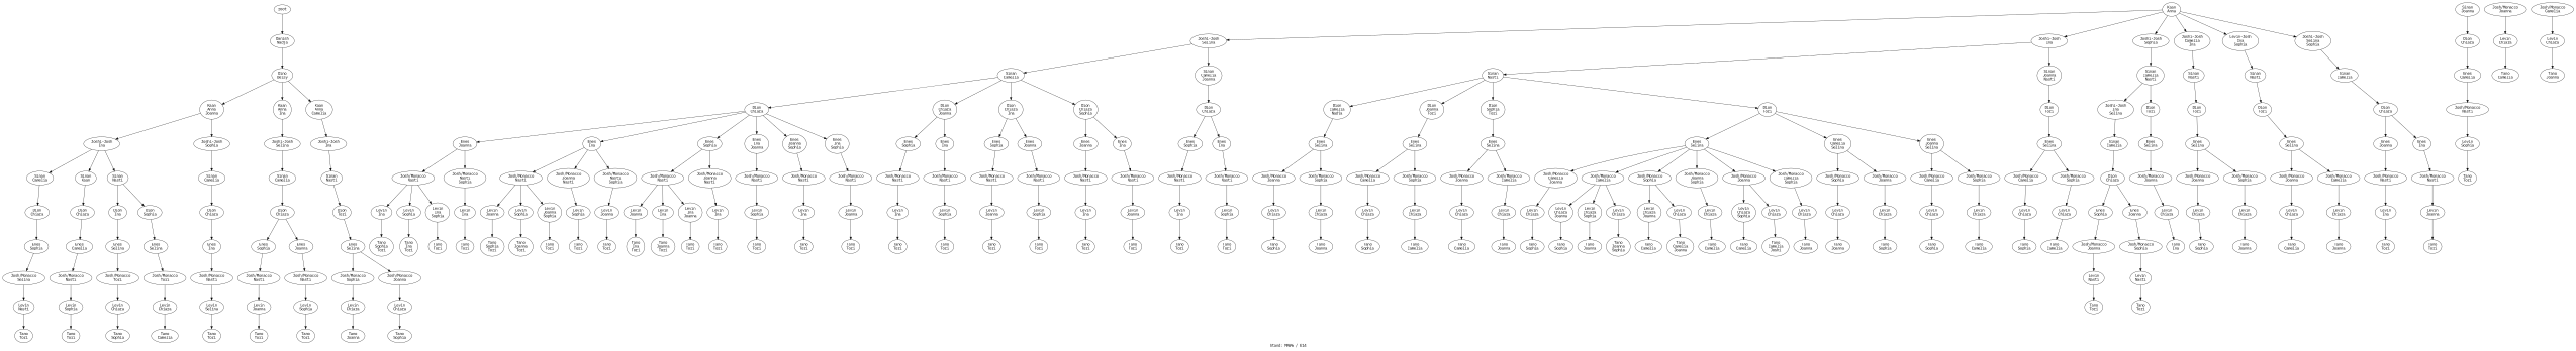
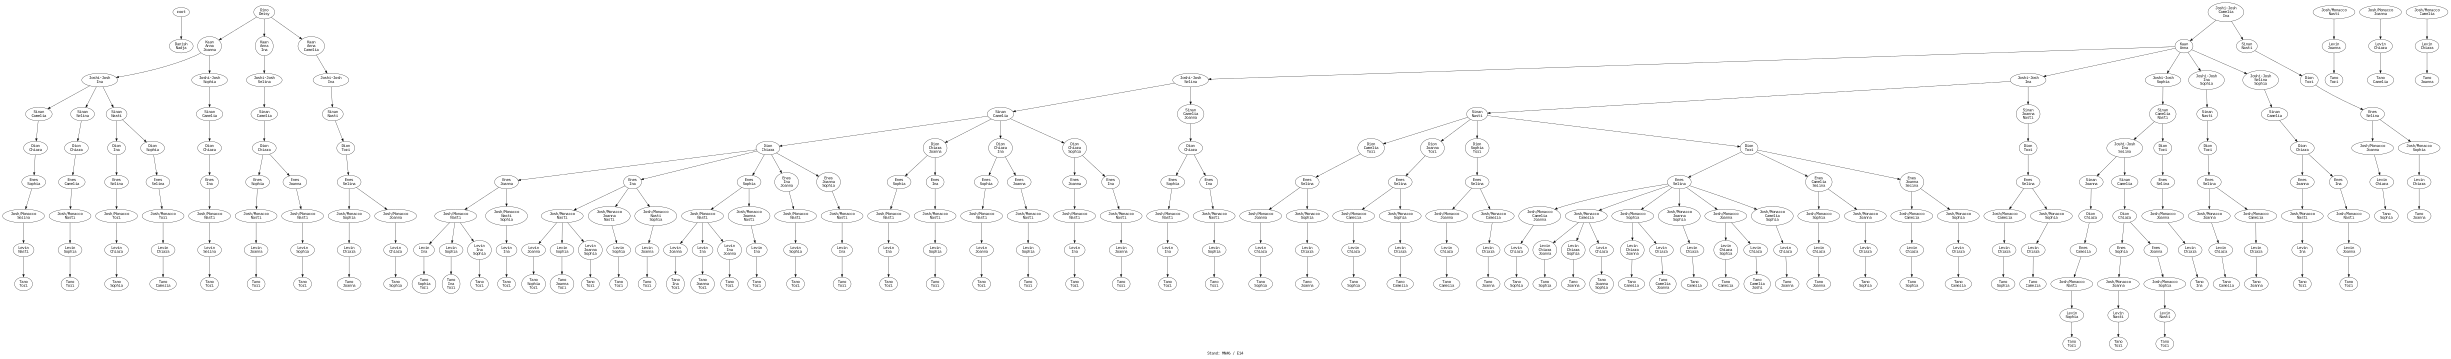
  digraph {
    fontname="IBM Plex Mono"
    label="Stand: MN#6 / E14"
    labelloc=b
    ranksep=0.8
    node [fontname="IBM Plex Mono"]
    edge [fontname="IBM Plex Mono"]
    n1 [label="Danish\nNadja"]
    n2 [label="Dino\nDeisy"]
    n3 [label="Kaan\nAnna\nJoanna"]
    n4 [label="Kaan\nAnna\nIna"]
    n5 [label="Kaan\nAnna\nCamelia"]
    root
    n7 [label="Kaan\nAnna"]
    n8 [label="Joshi-Josh\nSelina"]
    n9 [label="Joshi-Josh\nIna"]
    n10 [label="Joshi-Josh\nSophia"]
    n11 [label="Joshi-Josh\nCamelia\nIna"]
-   n12 [label="Levin-Josh\nIna\nSophia"]
+   n12 [label="Joshi-Josh\nIna\nSophia"]
    n13 [label="Joshi-Josh\nSelina\nSophia"]
    n14 [label="Joshi-Josh\nIna"]
    n15 [label="Joshi-Josh\nSophia"]
    n16 [label="Joshi-Josh\nSelina"]
    n17 [label="Joshi-Josh\nIna"]
    n18 [label="Sinan\nCamelia"]
    n19 [label="Sinan\nCamelia\nJoanna"]
    n20 [label="Sinan\nNasti"]
    n21 [label="Sinan\nJoanna\nNasti"]
    n22 [label="Sinan\nCamelia\nNasti"]
    n23 [label="Sinan\nNasti"]
    n24 [label="Joshi-Josh\nIna\nSelina"]
    n25 [label="Sinan\nJoanna"]
    n26 [label="Sinan\nCamelia"]
    n27 [label="Sinan\nNasti"]
    n28 [label="Sinan\nCamelia"]
    n29 [label="Dion\nChiara"]
    n30 [label="Dion\nChiara\nJoanna"]
    n31 [label="Dion\nChiara\nIna"]
    n32 [label="Dion\nChiara\nSophia"]
    n33 [label="Dion\nChiara"]
    n34 [label="Enes\nJoanna"]
    n35 [label="Enes\nIna"]
    n36 [label="Enes\nSophia"]
    n37 [label="Enes\nIna\nJoanna"]
    n38 [label="Enes\nJoanna\nSophia"]
-   n39 [label="Enes\nIna\nSophia"]
    n40 [label="Enes\nSophia"]
    n41 [label="Enes\nIna"]
    n42 [label="Enes\nSophia"]
    n43 [label="Enes\nJoanna"]
    n44 [label="Enes\nJoanna"]
    n45 [label="Enes\nIna"]
    n46 [label="Josh/Monacco\nNasti"]
    n47 [label="Josh/Monacco\nNasti\nSophia"]
    n48 [label="Josh/Monacco\nNasti"]
    n49 [label="Josh/Monacco\nJoanna\nNasti"]
    n50 [label="Josh/Monacco\nNasti\nSophia"]
    n51 [label="Josh/Monacco\nNasti"]
    n52 [label="Josh/Monacco\nJoanna\nNasti"]
    n53 [label="Josh/Monacco\nNasti"]
    n54 [label="Josh/Monacco\nNasti"]
    n55 [label="Josh/Monacco\nNasti"]
    n56 [label="Levin\nIna"]
    n57 [label="Levin\nSophia"]
    n58 [label="Levin\nIna\nSophia"]
    n59 [label="Levin\nIna"]
    n60 [label="Tano\nSophia\nTori"]
    n61 [label="Tano\nIna\nTori"]
    n62 [label="Tano\nTori"]
    n63 [label="Levin\nJoanna"]
    n64 [label="Levin\nSophia"]
    n65 [label="Levin\nJoanna\nSophia"]
    n66 [label="Levin\nSophia"]
    n67 [label="Levin\nJoanna"]
    n68 [label="Tano\nSophia\nTori"]
    n69 [label="Tano\nJoanna\nTori"]
    n70 [label="Tano\nTori"]
-   n71 [label="Dion\nCamelia\nNadja"]
+   n71 [label="Dion\nCamelia\nTori"]
    n72 [label="Dion\nJoanna\nTori"]
    n73 [label="Dion\nSophia\nTori"]
    n74 [label="Dion\nTori"]
    n75 [label="Dion\nTori"]
    n76 [label="Enes\nSelina"]
    n77 [label="Enes\nSelina"]
    n78 [label="Enes\nSelina"]
    n79 [label="Enes\nSelina"]
    n80 [label="Enes\nCamelia\nSelina"]
    n81 [label="Enes\nJoanna\nSelina"]
    n82 [label="Josh/Monacco\nJoanna"]
    n83 [label="Josh/Monacco\nSophia"]
    n84 [label="Levin\nChiara"]
    n85 [label="Levin\nChiara"]
    n86 [label="Tano\nSophia"]
    n87 [label="Josh/Monacco\nCamelia"]
    n88 [label="Josh/Monacco\nSophia"]
    n89 [label="Levin\nChiara"]
    n90 [label="Levin\nChiara"]
    n91 [label="Tano\nSophia"]
    n92 [label="Tano\nCamelia"]
    n93 [label="Josh/Monacco\nJoanna"]
    n94 [label="Josh/Monacco\nCamelia"]
    n95 [label="Levin\nChiara"]
    n96 [label="Levin\nChiara"]
    n97 [label="Tano\nCamelia"]
    n98 [label="Levin\nJoanna"]
    n99 [label="Levin\nIna"]
    n100 [label="Levin\nIna\nJoanna"]
    n101 [label="Levin\nIna"]
    n102 [label="Tano\nIna\nTori"]
    n103 [label="Tano\nJoanna\nTori"]
    n104 [label="Tano\nTori"]
    n105 [label="Tano\nJoanna"]
    n106 [label="Tano\nJoanna"]
    n107 [label="Enes\nSelina"]
    n108 [label="Josh/Monacco\nCamelia"]
    n109 [label="Josh/Monacco\nSophia"]
    n110 [label="Levin\nChiara"]
    n111 [label="Levin\nChiara"]
    n112 [label="Tano\nSophia"]
    n113 [label="Tano\nCamelia"]
    n114 [label="Dion\nTori"]
    n115 [label="Enes\nSelina"]
    n116 [label="Josh/Monacco\nJoanna"]
    n117 [label="Levin\nChiara"]
    n118 [label="Tano\nIna"]
    n119 [label="Tano\nTori"]
    n120 [label="Tano\nTori"]
    n121 [label="Sinan\nCamelia"]
-   n122 [label="Sinan\nKaan"]
+   n122 [label="Sinan\nSelina"]
    n123 [label="Sinan\nNasti"]
    n124 [label="Sinan\nCamelia"]
    n125 [label="Dion\nChiara"]
    n126 [label="Dion\nChiara"]
    n127 [label="Dion\nIna"]
    n128 [label="Dion\nSophia"]
    n129 [label="Enes\nSophia"]
    n130 [label="Josh/Monacco\nSelina"]
    n131 [label="Levin\nNasti"]
    n132 [label="Tano\nTori"]
    n133 [label="Josh/Monacco\nNasti"]
    n134 [label="Josh/Monacco\nNasti"]
    n135 [label="Levin\nIna"]
    n136 [label="Tano\nTori"]
    n137 [label="Enes\nSophia"]
    n138 [label="Enes\nIna"]
    n139 [label="Josh/Monacco\nNasti"]
    n140 [label="Josh/Monacco\nNasti"]
    n141 [label="Levin\nIna"]
    n142 [label="Tano\nTori"]
    n143 [label="Levin\nSophia"]
    n144 [label="Tano\nTori"]
    n145 [label="Levin\nSophia"]
    n146 [label="Tano\nTori"]
    n147 [label="Levin\nSophia"]
    n148 [label="Tano\nTori"]
    n149 [label="Dion\nChiara"]
    n150 [label="Enes\nIna"]
    n151 [label="Josh/Monacco\nNasti"]
    n152 [label="Levin\nSelina"]
    n153 [label="Tano\nTori"]
    n154 [label="Enes\nCamelia"]
    n155 [label="Josh/Monacco\nNasti"]
    n156 [label="Levin\nSophia"]
    n157 [label="Tano\nTori"]
    n158 [label="Josh/Monacco\nCamelia\nJoanna"]
    n159 [label="Josh/Monacco\nCamelia"]
    n160 [label="Josh/Monacco\nSophia"]
    n161 [label="Josh/Monacco\nJoanna\nSophia"]
    n162 [label="Josh/Monacco\nJoanna"]
    n163 [label="Josh/Monacco\nCamelia\nSophia"]
    n164 [label="Josh/Monacco\nSophia"]
    n165 [label="Josh/Monacco\nJoanna"]
    n166 [label="Josh/Monacco\nCamelia"]
    n167 [label="Josh/Monacco\nSophia"]
    n168 [label="Levin\nChiara"]
    n169 [label="Levin\nChiara\nJoanna"]
    n170 [label="Levin\nChiara\nSophia"]
    n171 [label="Levin\nChiara"]
    n172 [label="Levin\nChiara\nJoanna"]
    n173 [label="Levin\nChiara"]
    n174 [label="Levin\nChiara"]
    n175 [label="Levin\nChiara\nSophia"]
    n176 [label="Levin\nChiara"]
    n177 [label="Levin\nChiara"]
    n178 [label="Tano\nSophia"]
    n179 [label="Tano\nSophia"]
    n180 [label="Tano\nJoanna"]
    n181 [label="Tano\nJoanna\nSophia"]
    n182 [label="Enes\nSelina"]
    n183 [label="Enes\nSelina"]
    n184 [label="Josh/Monacco\nTori"]
    n185 [label="Levin\nChiara"]
    n186 [label="Tano\nSophia"]
    n187 [label="Josh/Monacco\nTori"]
    n188 [label="Levin\nChiara"]
    n189 [label="Tano\nCamelia"]
    n190 [label="Tano\nCamelia"]
    n191 [label="Tano\nCamelia\nJoanna"]
    n192 [label="Josh/Monacco\nNasti"]
    n193 [label="Josh/Monacco\nNasti"]
    n194 [label="Levin\nJoanna"]
    n195 [label="Tano\nTori"]
    n196 [label="Sinan\nCamelia"]
    n197 [label="Dion\nChiara"]
    n198 [label="Enes\nSophia"]
    n199 [label="Enes\nJoanna"]
    n200 [label="Josh/Monacco\nNasti"]
    n201 [label="Josh/Monacco\nNasti"]
    n202 [label="Levin\nJoanna"]
    n203 [label="Tano\nTori"]
    n204 [label="Levin\nSophia"]
    n205 [label="Tano\nTori"]
    n206 [label="Levin\nSophia"]
    n207 [label="Tano\nTori"]
    n208 [label="Dion\nTori"]
    n209 [label="Enes\nSelina"]
    n210 [label="Josh/Monacco\nJoanna"]
    n211 [label="Josh/Monacco\nSophia"]
    n212 [label="Levin\nChiara"]
    n213 [label="Levin\nChiara"]
    n214 [label="Tano\nSophia"]
    n215 [label="Tano\nJoanna"]
    n216 [label="Sinan\nNasti"]
    n217 [label="Dion\nTori"]
    n218 [label="Enes\nSelina"]
    n219 [label="Josh/Monacco\nSophia"]
    n220 [label="Josh/Monacco\nJoanna"]
    n221 [label="Levin\nChiara"]
    n222 [label="Levin\nChiara"]
    n223 [label="Tano\nJoanna"]
    n224 [label="Tano\nSophia"]
    n225 [label="Levin\nChiara"]
    n226 [label="Levin\nChiara"]
    n227 [label="Tano\nJoanna"]
    n228 [label="Dion\nChiara"]
    n229 [label="Dion\nChiara"]
    n230 [label="Enes\nCamelia"]
    n231 [label="Josh/Monacco\nNasti"]
    n232 [label="Levin\nSophia"]
    n233 [label="Tano\nTori"]
    n234 [label="Enes\nSophia"]
    n235 [label="Enes\nJoanna"]
    n236 [label="Josh/Monacco\nJoanna"]
    n237 [label="Josh/Monacco\nSophia"]
    n238 [label="Levin\nNasti"]
    n239 [label="Tano\nTori"]
    n240 [label="Levin\nNasti"]
    n241 [label="Tano\nTori"]
    n242 [label="Levin\nChiara"]
    n243 [label="Levin\nChiara"]
    n244 [label="Tano\nSophia"]
    n245 [label="Tano\nSophia"]
    n246 [label="Tano\nCamelia"]
    n247 [label="Josh/Monacco\nJoanna"]
    n248 [label="Levin\nChiara"]
    n249 [label="Josh/Monacco\nCamelia"]
    n250 [label="Levin\nChiara"]
    n251 [label="Tano\nCamelia"]
    n252 [label="Tano\nCamelia"]
    n253 [label="Dion\nTori"]
    n254 [label="Enes\nSelina"]
    n255 [label="Josh/Monacco\nJoanna"]
    n256 [label="Josh/Monacco\nCamelia"]
    n257 [label="Levin\nChiara"]
    n258 [label="Levin\nChiara"]
    n259 [label="Tano\nCamelia"]
    n260 [label="Tano\nCamelia"]
    n261 [label="Tano\nCamelia\nJoshi"]
    n262 [label="Tano\nJoanna"]
    n263 [label="Tano\nJoanna"]
    n264 [label="Tano\nJoanna"]
    n265 [label="Josh/Monacco\nNasti"]
    n266 [label="Josh/Monacco\nNasti"]
    n267 [label="Levin\nIna"]
    n268 [label="Tano\nTori"]
    n269 [label="Levin\nIna"]
    n270 [label="Tano\nTori"]
    n271 [label="Tano\nTori"]
    n272 [label="Dion\nChiara"]
    n273 [label="Enes\nJoanna"]
    n274 [label="Enes\nIna"]
    n275 [label="Josh/Monacco\nNasti"]
    n276 [label="Josh/Monacco\nNasti"]
    n277 [label="Levin\nIna"]
    n278 [label="Tano\nTori"]
    n279 [label="Levin\nJoanna"]
    n280 [label="Tano\nTori"]
    n281 [label="Levin\nJoanna"]
    n282 [label="Tano\nTori"]
    n283 [label="Tano\nTori"]
    n284 [label="Levin\nJoanna"]
    n285 [label="Tano\nTori"]
-   n1 -> n2
    n2 -> n3
    n2 -> n4
    n2 -> n5
    n3 -> n14
    n3 -> n15
    n4 -> n16
    n5 -> n17
    root -> n1
    n7 -> n8
    n7 -> n9
    n7 -> n10
-   n7 -> n11
+   n11 -> n7
    n7 -> n12
    n7 -> n13
    n8 -> n18
    n8 -> n19
    n9 -> n20
    n9 -> n21
    n10 -> n22
    n11 -> n23
    n12 -> n27
    n13 -> n28
    n14 -> n121
    n14 -> n122
    n14 -> n123
    n15 -> n124
    n16 -> n196
    n17 -> n216
    n18 -> n29
    n18 -> n30
    n18 -> n31
    n18 -> n32
    n19 -> n33
    n20 -> n71
    n20 -> n72
    n20 -> n73
    n20 -> n74
    n21 -> n75
    n22 -> n24
    n22 -> n114
    n23 -> n208
+   n24 -> n25
    n24 -> n26
    n25 -> n228
    n26 -> n229
    n27 -> n253
    n28 -> n272
    n29 -> n34
    n29 -> n35
    n29 -> n36
    n29 -> n37
    n29 -> n38
-   n29 -> n39
    n30 -> n40
    n30 -> n41
    n31 -> n42
    n31 -> n43
    n32 -> n44
    n32 -> n45
    n33 -> n137
    n33 -> n138
    n34 -> n46
    n34 -> n47
    n35 -> n48
    n35 -> n49
    n35 -> n50
    n36 -> n51
    n36 -> n52
    n37 -> n53
    n38 -> n54
-   n39 -> n55
    n40 -> n133
    n41 -> n134
    n42 -> n192
    n43 -> n193
    n44 -> n265
    n45 -> n266
    n46 -> n56
    n46 -> n57
    n46 -> n58
    n47 -> n59
    n48 -> n63
    n48 -> n64
    n48 -> n65
    n49 -> n66
    n50 -> n67
    n51 -> n98
    n51 -> n99
    n51 -> n100
    n52 -> n101
    n53 -> n145
    n54 -> n269
    n55 -> n281
    n56 -> n60
    n57 -> n61
    n58 -> n62
    n59 -> n271
    n63 -> n68
    n64 -> n69
    n65 -> n70
    n66 -> n120
    n67 -> n283
    n71 -> n76
    n72 -> n77
    n73 -> n78
    n74 -> n79
    n74 -> n80
    n74 -> n81
    n75 -> n107
    n76 -> n82
    n76 -> n83
    n77 -> n87
    n77 -> n88
    n78 -> n93
    n78 -> n94
    n79 -> n158
    n79 -> n159
    n79 -> n160
    n79 -> n161
    n79 -> n162
    n79 -> n163
    n80 -> n164
    n80 -> n165
    n81 -> n166
    n81 -> n167
    n82 -> n84
    n83 -> n85
    n84 -> n86
    n85 -> n106
    n87 -> n89
    n88 -> n90
    n89 -> n91
    n90 -> n92
    n93 -> n95
    n94 -> n96
    n95 -> n97
    n96 -> n105
    n98 -> n102
    n99 -> n103
    n100 -> n104
    n101 -> n119
    n107 -> n108
    n107 -> n109
    n108 -> n110
    n109 -> n111
    n110 -> n112
    n111 -> n113
    n114 -> n115
    n115 -> n116
    n116 -> n117
    n117 -> n118
    n121 -> n125
    n122 -> n126
    n123 -> n127
    n123 -> n128
    n124 -> n149
    n125 -> n129
    n126 -> n154
    n127 -> n182
    n128 -> n183
    n129 -> n130
    n130 -> n131
    n131 -> n132
    n133 -> n135
    n134 -> n143
    n135 -> n136
    n137 -> n139
    n138 -> n140
    n139 -> n141
    n140 -> n147
    n141 -> n142
    n143 -> n144
    n145 -> n146
    n147 -> n148
    n149 -> n150
    n150 -> n151
    n151 -> n152
    n152 -> n153
    n154 -> n155
    n155 -> n156
    n156 -> n157
    n158 -> n168
    n159 -> n169
    n159 -> n170
    n159 -> n171
    n160 -> n172
    n160 -> n173
    n161 -> n174
    n162 -> n175
    n162 -> n176
    n163 -> n177
    n164 -> n225
    n165 -> n226
    n166 -> n242
    n167 -> n243
    n168 -> n178
    n169 -> n179
    n170 -> n180
    n171 -> n181
    n172 -> n190
    n173 -> n191
    n174 -> n252
    n175 -> n260
    n176 -> n261
    n177 -> n263
    n182 -> n184
    n183 -> n187
    n184 -> n185
    n185 -> n186
    n187 -> n188
    n188 -> n189
    n192 -> n194
    n193 -> n204
    n194 -> n195
    n196 -> n197
    n197 -> n198
    n197 -> n199
    n198 -> n200
    n199 -> n201
    n200 -> n202
    n201 -> n206
    n202 -> n203
    n204 -> n205
    n206 -> n207
    n208 -> n209
    n209 -> n210
    n209 -> n211
    n210 -> n212
    n211 -> n213
    n212 -> n214
    n213 -> n215
    n216 -> n217
    n217 -> n218
    n218 -> n219
    n218 -> n220
    n219 -> n221
    n220 -> n222
    n221 -> n223
    n222 -> n224
    n225 -> n227
    n226 -> n245
    n228 -> n230
    n229 -> n234
    n229 -> n235
    n230 -> n231
    n231 -> n232
    n232 -> n233
    n234 -> n236
    n235 -> n237
    n236 -> n238
    n237 -> n240
    n238 -> n239
    n240 -> n241
    n242 -> n244
    n243 -> n246
    n247 -> n248
    n248 -> n251
    n249 -> n250
    n250 -> n262
    n253 -> n254
    n254 -> n255
    n254 -> n256
    n255 -> n257
    n256 -> n258
    n257 -> n259
    n258 -> n264
    n265 -> n267
    n266 -> n279
    n267 -> n268
    n269 -> n270
    n272 -> n273
    n272 -> n274
    n273 -> n275
    n274 -> n276
    n275 -> n277
    n276 -> n284
    n277 -> n278
    n279 -> n280
    n281 -> n282
    n284 -> n285
  }
